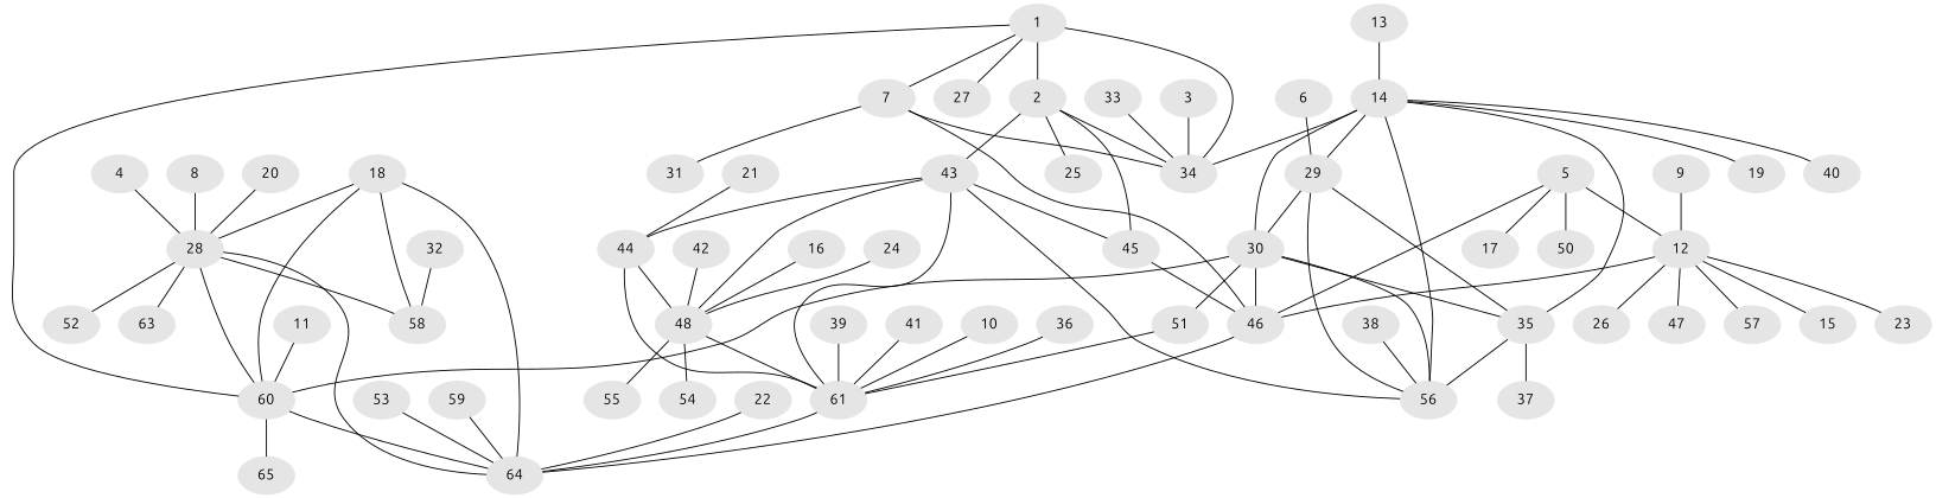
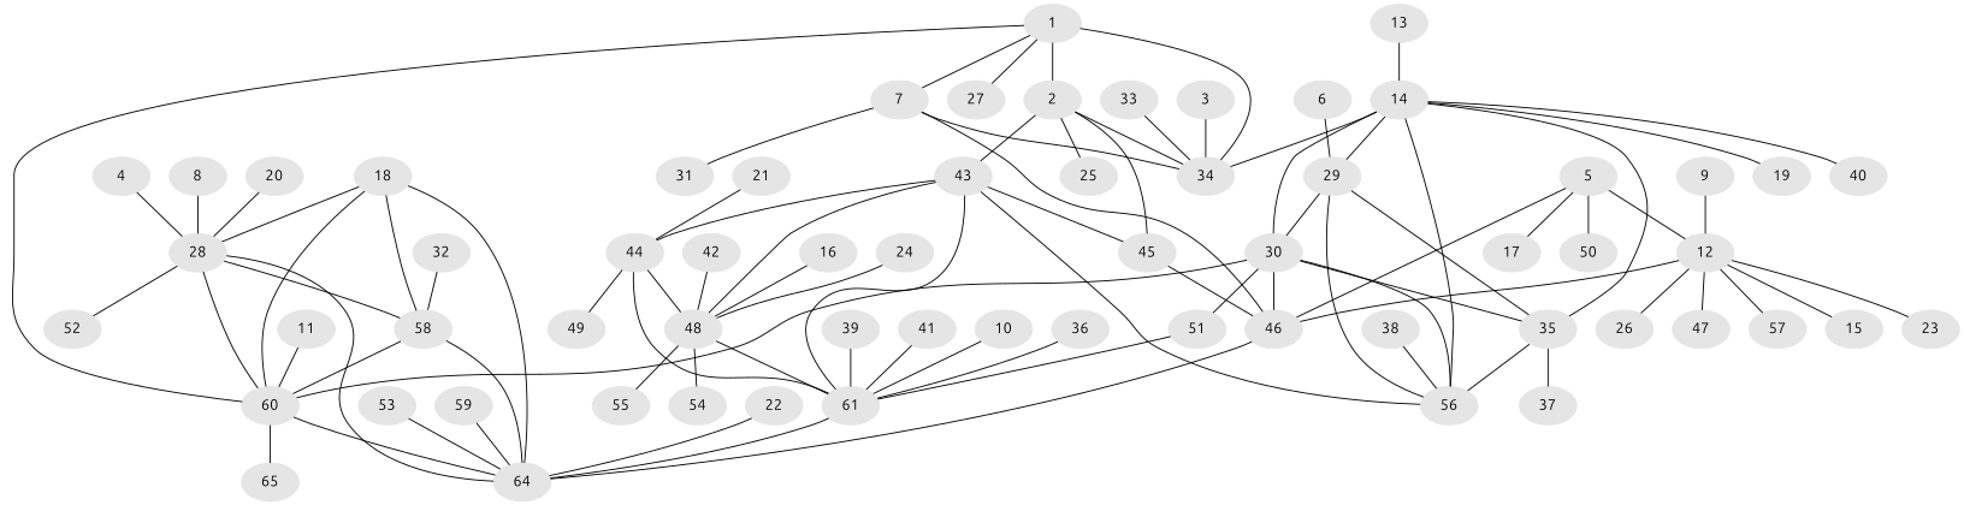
  graph {
    fontname=Ubuntu
    node [color=gray90 fontname=Ubuntu style=filled]
    edge [fontname=Ubuntu weight=1.0]
    1
    2
    7
    27
    34
    60
    25
    43
    45
    46
    31
    64
    65
    61
    56
    48
    44
    3
    4
    28
    58
    52
-   63
    5
    12
    17
    50
    15
    23
    26
    47
    57
    6
    29
    30
    35
    8
    9
    10
    11
    13
    14
    19
    40
    51
    37
    16
    54
    55
    18
    20
    21
+   49
    22
    24
    32
    33
    36
    38
    39
    41
    42
    53
    59
    1 -- 2 [weight=4.0]
    1 -- 7 [weight=2.0]
    1 -- 27
    1 -- 34 [weight=2.0]
    1 -- 60
    2 -- 34 [weight=2.0]
    2 -- 25
    2 -- 43 [weight=2.0]
    2 -- 45
    7 -- 34
    7 -- 46
    7 -- 31
    60 -- 64
    60 -- 65
    43 -- 45
    43 -- 61
    43 -- 56
    43 -- 48
    43 -- 44 [weight=3.0]
    45 -- 46
    46 -- 64
    61 -- 64
    48 -- 61
    48 -- 54
    48 -- 55
    44 -- 61 [weight=3.0]
    44 -- 48 [weight=3.0]
+   44 -- 49
    3 -- 34
    4 -- 28
    28 -- 60
    28 -- 64
    28 -- 58 [weight=2.0]
    28 -- 52
-   28 -- 63
+   58 -- 60 [weight=2.0]
+   58 -- 64 [weight=2.0]
    5 -- 46 [weight=3.0]
    5 -- 12 [weight=6.0]
    5 -- 17
    5 -- 50
    12 -- 46 [weight=3.0]
    12 -- 15
    12 -- 23
    12 -- 26
    12 -- 47
    12 -- 57
    6 -- 29
    29 -- 56
    29 -- 30 [weight=2.0]
    29 -- 35
    30 -- 60 [weight=2.0]
    30 -- 46
    30 -- 56 [weight=2.0]
    30 -- 35 [weight=2.0]
    30 -- 51
    35 -- 56
    35 -- 37
    8 -- 28
    9 -- 12
    10 -- 61
    11 -- 60
    13 -- 14
    14 -- 34
    14 -- 56
    14 -- 29
    14 -- 30 [weight=2.0]
    14 -- 35
    14 -- 19
    14 -- 40
    51 -- 61
    16 -- 48
    18 -- 60
    18 -- 64
    18 -- 28
    18 -- 58 [weight=2.0]
    20 -- 28
    21 -- 44
    22 -- 64
    24 -- 48
    32 -- 58
    33 -- 34
    36 -- 61
    38 -- 56
    39 -- 61
    41 -- 61
    42 -- 48
    53 -- 64
    59 -- 64
  }
